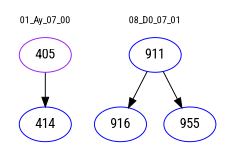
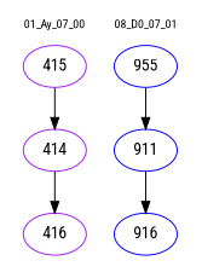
  digraph {
    fontname="Roboto Condensed"
    node [color=blue fontname="Roboto Condensed"]
    edge [color=black fontname="Roboto Condensed"]
-   n1 [label=414]
-   n3 [color=purple label=405]
+   n1 [color=purple label=414]
+   n2 [color=purple label=416]
+   n3 [color=purple label=415]
    n4 [label=911]
    n5 [label=916]
    n6 [label=955]
    subgraph cluster_1 {
      color=white
      fontsize=10
      label="01_Ay_07_00"
      n1
+     n2
      n3
    }
    subgraph cluster_2 {
      color=white
      fontsize=10
      label="08_D0_07_01"
      n4
      n5
      n6
    }
+   n1 -> n2
    n3 -> n1
    n4 -> n5
-   n4 -> n6
+   n6 -> n4
  }
